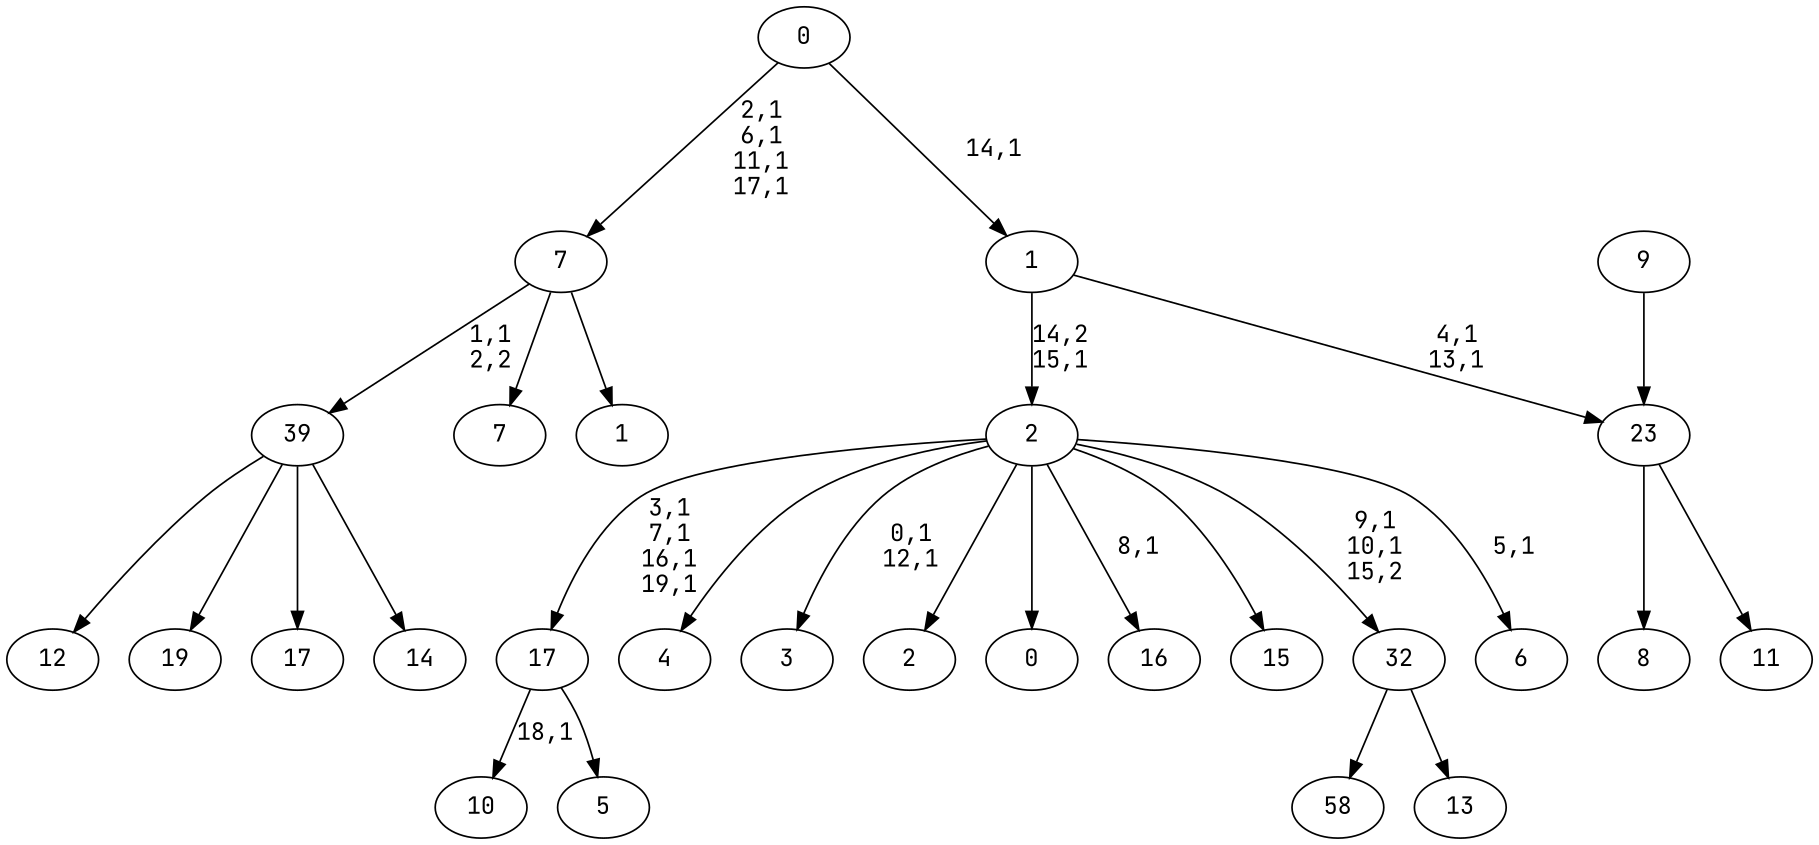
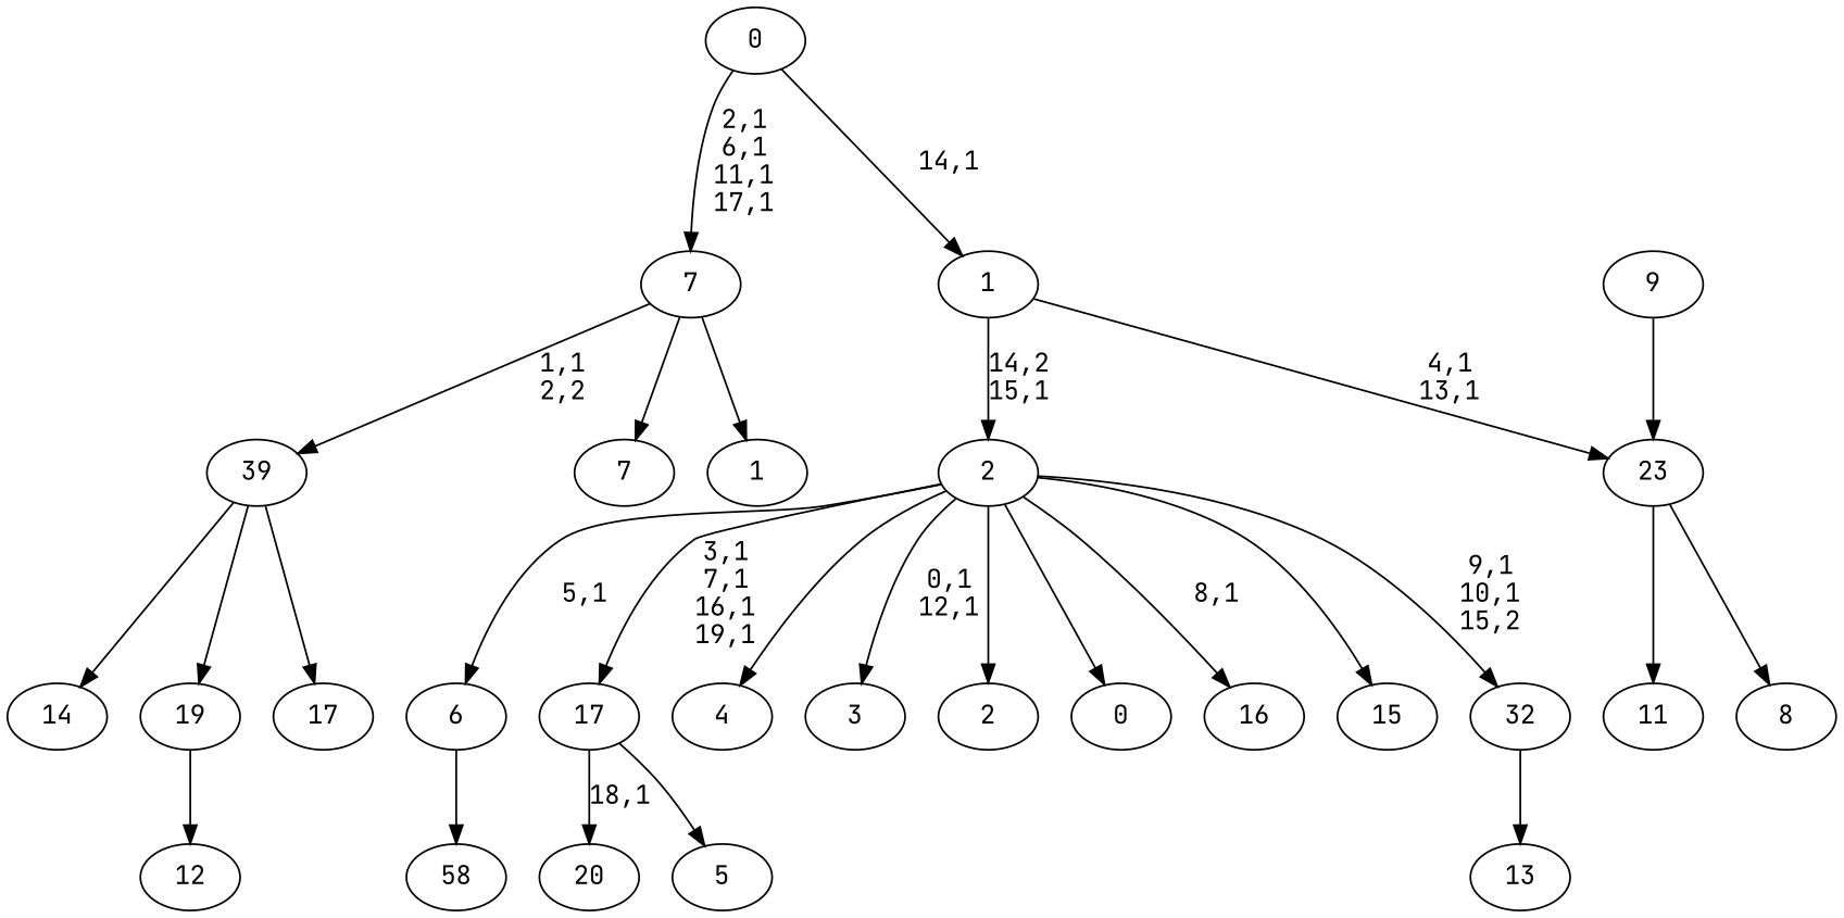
  digraph {
    fontname="JetBrains Mono"
    node [fontname="JetBrains Mono"]
    edge [fontname="JetBrains Mono"]
    n1 [label=19]
    n2 [label=58]
    n3 [label=17]
    n4 [label=16]
    n5 [label=15]
    n6 [label=14]
    n7 [label=13]
    32
    n9 [label=12]
    n10 [label=39]
    n11 [label=11]
-   n12 [label=10]
+   n12 [label=20]
    n13 [label=9]
    23
    n15 [label=8]
    n16 [label=7]
    n17 [label=6]
    n18 [label=5]
    17
    n20 [label=4]
    n21 [label=3]
    n22 [label=2]
    n23 [label=1]
    7
    n25 [label=0]
    2
    1
    0
-   32 -> n2
+   n17 -> n2
    32 -> n7
    n10 -> n1
    n10 -> n3
    n10 -> n6
-   n10 -> n9
+   n1 -> n9
    n13 -> 23
    23 -> n11
    23 -> n15
    17 -> n12 [label="18,1"]
    17 -> n18
    7 -> n10 [label="1,1\n2,2"]
    7 -> n16
    7 -> n23
    2 -> n4 [label="8,1"]
    2 -> n5
    2 -> 32 [label="9,1\n10,1\n15,2"]
    2 -> n17 [label="5,1"]
    2 -> 17 [label="3,1\n7,1\n16,1\n19,1"]
    2 -> n20
    2 -> n21 [label="0,1\n12,1"]
    2 -> n22
    2 -> n25
    1 -> 23 [label="4,1\n13,1"]
    1 -> 2 [label="14,2\n15,1"]
    0 -> 7 [label="2,1\n6,1\n11,1\n17,1"]
    0 -> 1 [label="14,1"]
  }
